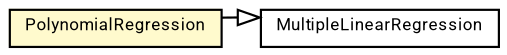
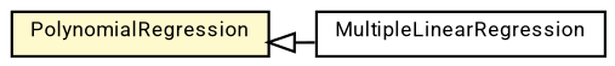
  digraph {
    nodesep=0.15
    rankdir=LR
    ranksep=0.25
    fontname="Open Sans"
    node [fontcolor=black fontname="Open Sans" fontsize=8 margin=0 shape=plaintext]
    n1 [height=0 label=<<table title="de.lmu.ifi.dbs.elki.math.statistics.PolynomialRegression" border="0" cellborder="1" cellspacing="0" cellpadding="2" bgcolor="lemonChiffon" href="PolynomialRegression.html" target="_parent"> 		<tr><td><table border="0" cellspacing="0" cellpadding="1"> 		<tr><td align="center" balign="center"> <font face="Roboto">PolynomialRegression</font> </td></tr> 		</table></td></tr> 		</table>> width=0]
    n2 [height=0 label=<<table title="de.lmu.ifi.dbs.elki.math.statistics.MultipleLinearRegression" border="0" cellborder="1" cellspacing="0" cellpadding="2" href="MultipleLinearRegression.html" target="_parent"> 		<tr><td><table border="0" cellspacing="0" cellpadding="1"> 		<tr><td align="center" balign="center"> <font face="Roboto">MultipleLinearRegression</font> </td></tr> 		</table></td></tr> 		</table>> width=0]
-   n2 -> n1 [arrowtail=empty color=black dir=back fontname="Open Sans" fontsize=7 labelfontname=Roboto labelfontsize=7 weight=10]
+   n1 -> n2 [arrowtail=empty color=black dir=back fontname="Open Sans" fontsize=7 labelfontname=Roboto labelfontsize=7 weight=10]
  }
